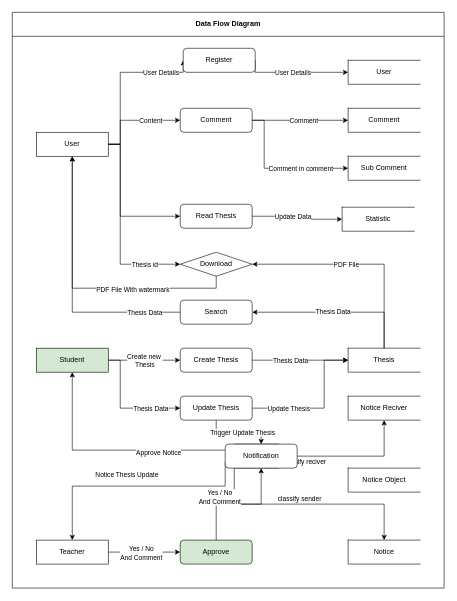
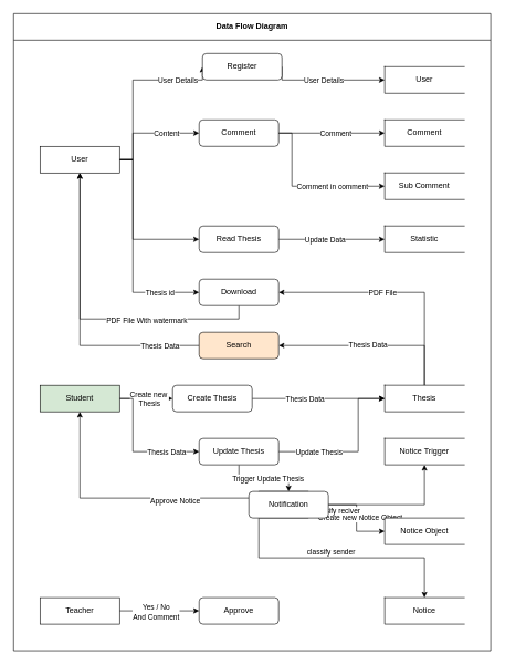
  <mxCell id="0" />
  <mxCell id="1" parent="0" />
  <mxCell id="2" value="Data Flow Diagram" style="swimlane;whiteSpace=wrap;html=1;startSize=40;" vertex="1" parent="1"><mxGeometry x="20" y="20" width="720" height="960" as="geometry" /></mxCell>
  <mxCell id="3" style="edgeStyle=orthogonalEdgeStyle;rounded=0;orthogonalLoop=1;jettySize=auto;html=1;entryX=0;entryY=0.5;entryDx=0;entryDy=0;" parent="2" source="10" target="68" edge="1"><mxGeometry relative="1" as="geometry"><mxPoint x="240" y="100" as="targetPoint" /><Array as="points"><mxPoint x="180" y="220" /><mxPoint x="180" y="100" /></Array></mxGeometry></mxCell>
  <mxCell id="4" value="User Details" style="edgeLabel;html=1;align=center;verticalAlign=middle;resizable=0;points=[];" parent="3" vertex="1" connectable="0"><mxGeometry x="0.343" y="-2" relative="1" as="geometry"><mxPoint x="29" y="-2" as="offset" /></mxGeometry></mxCell>
  <mxCell id="5" style="edgeStyle=orthogonalEdgeStyle;rounded=0;orthogonalLoop=1;jettySize=auto;html=1;exitX=0;exitY=0.5;exitDx=0;exitDy=0;entryX=0.5;entryY=1;entryDx=0;entryDy=0;" parent="2" source="15" target="10" edge="1"><mxGeometry relative="1" as="geometry"><mxPoint x="20" y="480" as="targetPoint" /><Array as="points"><mxPoint x="100" y="500" /></Array></mxGeometry></mxCell>
  <mxCell id="6" value="Thesis Data" style="edgeLabel;html=1;align=center;verticalAlign=middle;resizable=0;points=[];" parent="5" vertex="1" connectable="0"><mxGeometry x="-0.139" y="1" relative="1" as="geometry"><mxPoint x="121" y="9" as="offset" /></mxGeometry></mxCell>
  <mxCell id="7" style="edgeStyle=orthogonalEdgeStyle;rounded=0;orthogonalLoop=1;jettySize=auto;html=1;entryX=0;entryY=0.5;entryDx=0;entryDy=0;" parent="2" source="10" target="18" edge="1"><mxGeometry relative="1" as="geometry"><Array as="points"><mxPoint x="180" y="220" /><mxPoint x="180" y="180" /></Array></mxGeometry></mxCell>
  <mxCell id="8" value="Content" style="edgeLabel;html=1;align=center;verticalAlign=middle;resizable=0;points=[];" parent="7" vertex="1" connectable="0"><mxGeometry x="0.168" relative="1" as="geometry"><mxPoint x="17" as="offset" /></mxGeometry></mxCell>
  <mxCell id="9" style="edgeStyle=orthogonalEdgeStyle;rounded=0;orthogonalLoop=1;jettySize=auto;html=1;entryX=0;entryY=0.5;entryDx=0;entryDy=0;" parent="2" source="10" target="59" edge="1"><mxGeometry relative="1" as="geometry"><Array as="points"><mxPoint x="180" y="220" /><mxPoint x="180" y="340" /></Array></mxGeometry></mxCell>
  <mxCell id="10" value="User" style="html=1;dashed=0;whiteSpace=wrap;rounded=0;" parent="2" vertex="1"><mxGeometry x="40" y="200" width="120" height="40" as="geometry" /></mxCell>
  <mxCell id="11" style="edgeStyle=orthogonalEdgeStyle;rounded=0;orthogonalLoop=1;jettySize=auto;html=1;entryX=0;entryY=0.5;entryDx=0;entryDy=0;exitX=1;exitY=0.5;exitDx=0;exitDy=0;" parent="2" source="68" target="69" edge="1"><mxGeometry relative="1" as="geometry"><Array as="points"><mxPoint x="460" y="100" /><mxPoint x="460" y="100" /></Array></mxGeometry></mxCell>
  <mxCell id="12" value="User Details" style="edgeLabel;html=1;align=center;verticalAlign=middle;resizable=0;points=[];" parent="11" vertex="1" connectable="0"><mxGeometry x="-0.669" y="2" relative="1" as="geometry"><mxPoint x="53" y="2" as="offset" /></mxGeometry></mxCell>
  <mxCell id="13" style="edgeStyle=orthogonalEdgeStyle;rounded=0;orthogonalLoop=1;jettySize=auto;html=1;exitX=0.5;exitY=0;exitDx=0;exitDy=0;" parent="2" source="31" target="15" edge="1"><mxGeometry relative="1" as="geometry"><mxPoint x="480" y="480" as="sourcePoint" /><Array as="points"><mxPoint x="620" y="500" /></Array></mxGeometry></mxCell>
  <mxCell id="14" value="Thesis Data" style="edgeLabel;html=1;align=center;verticalAlign=middle;resizable=0;points=[];" parent="13" vertex="1" connectable="0"><mxGeometry x="0.042" y="-2" relative="1" as="geometry"><mxPoint as="offset" /></mxGeometry></mxCell>
- <mxCell id="15" value="Search" style="html=1;dashed=0;whiteSpace=wrap;glass=0;rounded=1;" parent="2" vertex="1"><mxGeometry x="280" y="480" width="120" height="40" as="geometry" /></mxCell>
+ <mxCell id="15" value="Search" style="html=1;dashed=0;whiteSpace=wrap;glass=0;rounded=1;fillColor=#ffe6cc;" parent="2" vertex="1"><mxGeometry x="280" y="480" width="120" height="40" as="geometry" /></mxCell>
  <mxCell id="16" style="edgeStyle=orthogonalEdgeStyle;rounded=0;orthogonalLoop=1;jettySize=auto;html=1;entryX=0;entryY=0.5;entryDx=0;entryDy=0;" parent="2" source="18" target="22" edge="1"><mxGeometry relative="1" as="geometry"><Array as="points"><mxPoint x="420" y="180" /><mxPoint x="420" y="260" /></Array></mxGeometry></mxCell>
  <mxCell id="17" value="Comment in comment" style="edgeLabel;html=1;align=center;verticalAlign=middle;resizable=0;points=[];" parent="16" vertex="1" connectable="0"><mxGeometry x="0.234" y="-1" relative="1" as="geometry"><mxPoint x="12" y="-1" as="offset" /></mxGeometry></mxCell>
  <mxCell id="18" value="Comment" style="html=1;dashed=0;whiteSpace=wrap;glass=0;rounded=1;" parent="2" vertex="1"><mxGeometry x="280" y="160" width="120" height="40" as="geometry" /></mxCell>
  <mxCell id="19" value="Comment" style="html=1;dashed=0;whiteSpace=wrap;shape=partialRectangle;right=0;" parent="2" vertex="1"><mxGeometry x="560" y="160" width="120" height="40" as="geometry" /></mxCell>
  <mxCell id="20" value="C" style="edgeStyle=orthogonalEdgeStyle;rounded=0;orthogonalLoop=1;jettySize=auto;html=1;entryX=0;entryY=0.5;entryDx=0;entryDy=0;" parent="2" source="18" target="19" edge="1"><mxGeometry relative="1" as="geometry" /></mxCell>
  <mxCell id="21" value="Comment" style="edgeLabel;html=1;align=center;verticalAlign=middle;resizable=0;points=[];" parent="20" vertex="1" connectable="0"><mxGeometry x="-0.224" y="1" relative="1" as="geometry"><mxPoint x="23" y="1" as="offset" /></mxGeometry></mxCell>
  <mxCell id="22" value="Sub Comment" style="html=1;dashed=0;whiteSpace=wrap;shape=partialRectangle;right=0;" parent="2" vertex="1"><mxGeometry x="560" y="240" width="120" height="40" as="geometry" /></mxCell>
  <mxCell id="23" style="edgeStyle=orthogonalEdgeStyle;rounded=0;orthogonalLoop=1;jettySize=auto;html=1;entryX=0;entryY=0.5;entryDx=0;entryDy=0;" parent="2" source="25" target="31" edge="1"><mxGeometry relative="1" as="geometry" /></mxCell>
  <mxCell id="24" value="Thesis Data" style="edgeLabel;html=1;align=center;verticalAlign=middle;resizable=0;points=[];" parent="23" vertex="1" connectable="0"><mxGeometry x="-0.211" relative="1" as="geometry"><mxPoint as="offset" /></mxGeometry></mxCell>
- <mxCell id="25" value="Create Thesis" style="html=1;dashed=0;whiteSpace=wrap;glass=0;rounded=1;" parent="2" vertex="1"><mxGeometry x="280" y="560" width="120" height="40" as="geometry" /></mxCell>
+ <mxCell id="25" value="Create Thesis" style="html=1;dashed=0;whiteSpace=wrap;glass=0;rounded=1;" parent="2" vertex="1"><mxGeometry x="240" y="560" width="120" height="40" as="geometry" /></mxCell>
  <mxCell id="26" style="edgeStyle=orthogonalEdgeStyle;rounded=0;orthogonalLoop=1;jettySize=auto;html=1;entryX=0;entryY=0.5;entryDx=0;entryDy=0;" parent="2" source="30" target="25" edge="1"><mxGeometry relative="1" as="geometry" /></mxCell>
  <mxCell id="27" value="Create new&amp;nbsp;&lt;div&gt;Thesis&lt;/div&gt;" style="edgeLabel;html=1;align=center;verticalAlign=middle;resizable=0;points=[];" parent="26" vertex="1" connectable="0"><mxGeometry x="-0.186" y="3" relative="1" as="geometry"><mxPoint x="11" y="3" as="offset" /></mxGeometry></mxCell>
  <mxCell id="28" style="edgeStyle=orthogonalEdgeStyle;rounded=0;orthogonalLoop=1;jettySize=auto;html=1;entryX=0;entryY=0.5;entryDx=0;entryDy=0;" parent="2" source="30" target="36" edge="1"><mxGeometry relative="1" as="geometry"><Array as="points"><mxPoint x="180" y="580" /><mxPoint x="180" y="660" /></Array></mxGeometry></mxCell>
  <mxCell id="29" value="Thesis Data" style="edgeLabel;html=1;align=center;verticalAlign=middle;resizable=0;points=[];" parent="28" vertex="1" connectable="0"><mxGeometry x="0.372" y="-4" relative="1" as="geometry"><mxPoint x="13" y="-4" as="offset" /></mxGeometry></mxCell>
  <mxCell id="30" value="Student" style="html=1;dashed=0;whiteSpace=wrap;rounded=0;fillColor=#d5e8d4;" parent="2" vertex="1"><mxGeometry x="40" y="560" width="120" height="40" as="geometry" /></mxCell>
  <mxCell id="31" value="Thesis" style="html=1;dashed=0;whiteSpace=wrap;shape=partialRectangle;right=0;" parent="2" vertex="1"><mxGeometry x="560" y="560" width="120" height="40" as="geometry" /></mxCell>
  <mxCell id="32" style="edgeStyle=orthogonalEdgeStyle;rounded=0;orthogonalLoop=1;jettySize=auto;html=1;entryX=0;entryY=0.5;entryDx=0;entryDy=0;" parent="2" source="36" target="31" edge="1"><mxGeometry relative="1" as="geometry"><Array as="points"><mxPoint x="520" y="660" /><mxPoint x="520" y="580" /></Array></mxGeometry></mxCell>
  <mxCell id="33" value="Update Thesis" style="edgeLabel;html=1;align=center;verticalAlign=middle;resizable=0;points=[];" parent="32" vertex="1" connectable="0"><mxGeometry x="-0.607" y="-1" relative="1" as="geometry"><mxPoint x="13" y="-1" as="offset" /></mxGeometry></mxCell>
  <mxCell id="34" style="edgeStyle=orthogonalEdgeStyle;rounded=0;orthogonalLoop=1;jettySize=auto;html=1;exitX=0.5;exitY=1;exitDx=0;exitDy=0;entryX=0.5;entryY=0;entryDx=0;entryDy=0;" parent="2" source="36" target="47" edge="1"><mxGeometry relative="1" as="geometry"><mxPoint x="440" y="700" as="targetPoint" /><Array as="points" /></mxGeometry></mxCell>
  <mxCell id="35" value="Trigger Update Thesis" style="edgeLabel;html=1;align=center;verticalAlign=middle;resizable=0;points=[];" parent="34" vertex="1" connectable="0"><mxGeometry x="0.081" y="-1" relative="1" as="geometry"><mxPoint x="1" y="-1" as="offset" /></mxGeometry></mxCell>
  <mxCell id="36" value="Update Thesis" style="html=1;dashed=0;whiteSpace=wrap;glass=0;rounded=1;" parent="2" vertex="1"><mxGeometry x="280" y="640" width="120" height="40" as="geometry" /></mxCell>
- <mxCell id="37" style="edgeStyle=orthogonalEdgeStyle;rounded=0;orthogonalLoop=1;jettySize=auto;html=1;entryX=0.5;entryY=0;entryDx=0;entryDy=0;exitX=0;exitY=0.75;exitDx=0;exitDy=0;" parent="2" source="47" target="50" edge="1"><mxGeometry relative="1" as="geometry"><mxPoint x="490" y="859.57" as="sourcePoint" /><Array as="points"><mxPoint x="100" y="790" /></Array></mxGeometry></mxCell>
- <mxCell id="38" value="Notice Thesis Update" style="edgeLabel;html=1;align=center;verticalAlign=middle;resizable=0;points=[];" parent="37" vertex="1" connectable="0"><mxGeometry x="0.674" y="-1" relative="1" as="geometry"><mxPoint x="91" y="-46" as="offset" /></mxGeometry></mxCell>
+ <mxCell id="39" style="edgeStyle=orthogonalEdgeStyle;rounded=0;orthogonalLoop=1;jettySize=auto;html=1;entryX=0;entryY=0.5;entryDx=0;entryDy=0;exitX=1;exitY=0.5;exitDx=0;exitDy=0;" parent="2" source="47" target="54" edge="1"><mxGeometry relative="1" as="geometry"><mxPoint x="600" y="740" as="sourcePoint" /></mxGeometry></mxCell>
+ <mxCell id="40" value="Create New Notice Object" style="edgeLabel;html=1;align=center;verticalAlign=middle;resizable=0;points=[];" parent="39" vertex="1" connectable="0"><mxGeometry x="-0.038" y="2" relative="1" as="geometry"><mxPoint x="3" y="2" as="offset" /></mxGeometry></mxCell>
  <mxCell id="41" style="edgeStyle=orthogonalEdgeStyle;rounded=0;orthogonalLoop=1;jettySize=auto;html=1;entryX=0.5;entryY=1;entryDx=0;entryDy=0;exitX=0.75;exitY=0;exitDx=0;exitDy=0;" parent="2" source="47" target="56" edge="1"><mxGeometry relative="1" as="geometry"><mxPoint x="760" y="700" as="targetPoint" /><mxPoint x="590" y="720" as="sourcePoint" /><Array as="points"><mxPoint x="370" y="740" /><mxPoint x="620" y="740" /></Array></mxGeometry></mxCell>
  <mxCell id="42" value="classify reciver" style="edgeLabel;html=1;align=center;verticalAlign=middle;resizable=0;points=[];" parent="41" vertex="1" connectable="0"><mxGeometry x="0.688" y="-1" relative="1" as="geometry"><mxPoint x="-131" y="8" as="offset" /></mxGeometry></mxCell>
  <mxCell id="43" style="edgeStyle=orthogonalEdgeStyle;rounded=0;orthogonalLoop=1;jettySize=auto;html=1;entryX=0.5;entryY=0;entryDx=0;entryDy=0;exitX=0.75;exitY=1;exitDx=0;exitDy=0;" parent="2" source="47" target="55" edge="1"><mxGeometry relative="1" as="geometry"><mxPoint x="620" y="760" as="sourcePoint" /><Array as="points"><mxPoint x="370" y="820" /><mxPoint x="620" y="820" /></Array></mxGeometry></mxCell>
  <mxCell id="44" value="classify sender" style="edgeLabel;html=1;align=center;verticalAlign=middle;resizable=0;points=[];" parent="43" vertex="1" connectable="0"><mxGeometry x="0.683" y="2" relative="1" as="geometry"><mxPoint x="-131" y="-8" as="offset" /></mxGeometry></mxCell>
  <mxCell id="45" style="edgeStyle=orthogonalEdgeStyle;rounded=0;orthogonalLoop=1;jettySize=auto;html=1;entryX=0.5;entryY=1;entryDx=0;entryDy=0;exitX=0;exitY=0.25;exitDx=0;exitDy=0;" parent="2" source="47" target="30" edge="1"><mxGeometry relative="1" as="geometry"><mxPoint x="380" y="760" as="sourcePoint" /></mxGeometry></mxCell>
  <mxCell id="46" value="Approve Notice" style="edgeLabel;html=1;align=center;verticalAlign=middle;resizable=0;points=[];" parent="45" vertex="1" connectable="0"><mxGeometry x="0.049" relative="1" as="geometry"><mxPoint x="90" y="3" as="offset" /></mxGeometry></mxCell>
  <mxCell id="47" value="Notification" style="html=1;dashed=0;whiteSpace=wrap;glass=0;rounded=1;" parent="2" vertex="1"><mxGeometry x="355" y="720" width="120" height="40" as="geometry" /></mxCell>
  <mxCell id="48" style="edgeStyle=orthogonalEdgeStyle;rounded=0;orthogonalLoop=1;jettySize=auto;html=1;entryX=0;entryY=0.5;entryDx=0;entryDy=0;" parent="2" source="50" target="53" edge="1"><mxGeometry relative="1" as="geometry" /></mxCell>
  <mxCell id="49" value="Yes / No&lt;div&gt;And Comment&lt;/div&gt;" style="edgeLabel;html=1;align=center;verticalAlign=middle;resizable=0;points=[];" parent="48" vertex="1" connectable="0"><mxGeometry x="-0.093" y="-1" relative="1" as="geometry"><mxPoint as="offset" /></mxGeometry></mxCell>
  <mxCell id="50" value="Teacher" style="html=1;dashed=0;whiteSpace=wrap;rounded=0;" parent="2" vertex="1"><mxGeometry x="40" y="880" width="120" height="40" as="geometry" /></mxCell>
- <mxCell id="51" style="edgeStyle=orthogonalEdgeStyle;rounded=0;orthogonalLoop=1;jettySize=auto;html=1;entryX=0.5;entryY=1;entryDx=0;entryDy=0;" parent="2" source="53" target="47" edge="1"><mxGeometry relative="1" as="geometry"><mxPoint x="620" y="879.57" as="targetPoint" /></mxGeometry></mxCell>
- <mxCell id="52" value="Yes / No&lt;div&gt;And Comment&lt;/div&gt;" style="edgeLabel;html=1;align=center;verticalAlign=middle;resizable=0;points=[];" parent="51" vertex="1" connectable="0"><mxGeometry x="-0.327" y="-1" relative="1" as="geometry"><mxPoint x="-1" y="-13" as="offset" /></mxGeometry></mxCell>
- <mxCell id="53" value="Approve" style="html=1;dashed=0;whiteSpace=wrap;glass=0;rounded=1;fillColor=#d5e8d4;" parent="2" vertex="1"><mxGeometry x="280" y="880" width="120" height="40" as="geometry" /></mxCell>
+ <mxCell id="53" value="Approve" style="html=1;dashed=0;whiteSpace=wrap;glass=0;rounded=1;" parent="2" vertex="1"><mxGeometry x="280" y="880" width="120" height="40" as="geometry" /></mxCell>
  <mxCell id="54" value="Notice Object" style="html=1;dashed=0;whiteSpace=wrap;shape=partialRectangle;right=0;" parent="2" vertex="1"><mxGeometry x="560" y="760" width="120" height="40" as="geometry" /></mxCell>
  <mxCell id="55" value="Notice" style="html=1;dashed=0;whiteSpace=wrap;shape=partialRectangle;right=0;" parent="2" vertex="1"><mxGeometry x="560" y="880" width="120" height="40" as="geometry" /></mxCell>
- <mxCell id="56" value="Notice Reciver" style="html=1;dashed=0;whiteSpace=wrap;shape=partialRectangle;right=0;" parent="2" vertex="1"><mxGeometry x="560" y="640" width="120" height="40" as="geometry" /></mxCell>
+ <mxCell id="56" value="Notice Trigger" style="html=1;dashed=0;whiteSpace=wrap;shape=partialRectangle;right=0;" parent="2" vertex="1"><mxGeometry x="560" y="640" width="120" height="40" as="geometry" /></mxCell>
  <mxCell id="57" style="edgeStyle=orthogonalEdgeStyle;rounded=0;orthogonalLoop=1;jettySize=auto;html=1;entryX=0;entryY=0.5;entryDx=0;entryDy=0;" parent="2" source="59" target="60" edge="1"><mxGeometry relative="1" as="geometry" /></mxCell>
  <mxCell id="58" value="Update Data" style="edgeLabel;html=1;align=center;verticalAlign=middle;resizable=0;points=[];" parent="57" vertex="1" connectable="0"><mxGeometry x="-0.139" y="2" relative="1" as="geometry"><mxPoint y="2" as="offset" /></mxGeometry></mxCell>
  <mxCell id="59" value="Read Thesis" style="html=1;dashed=0;whiteSpace=wrap;glass=0;rounded=1;" parent="2" vertex="1"><mxGeometry x="280" y="320" width="120" height="40" as="geometry" /></mxCell>
- <mxCell id="60" value="Statistic" style="html=1;dashed=0;whiteSpace=wrap;shape=partialRectangle;right=0;" parent="2" vertex="1"><mxGeometry x="550" y="325" width="120" height="40" as="geometry" /></mxCell>
+ <mxCell id="60" value="Statistic" style="html=1;dashed=0;whiteSpace=wrap;shape=partialRectangle;right=0;" parent="2" vertex="1"><mxGeometry x="560" y="320" width="120" height="40" as="geometry" /></mxCell>
  <mxCell id="61" style="edgeStyle=orthogonalEdgeStyle;rounded=0;orthogonalLoop=1;jettySize=auto;html=1;exitX=1;exitY=0.5;exitDx=0;exitDy=0;entryX=0;entryY=0.5;entryDx=0;entryDy=0;" parent="2" source="10" target="65" edge="1"><mxGeometry relative="1" as="geometry"><Array as="points"><mxPoint x="180" y="220" /><mxPoint x="180" y="420" /></Array></mxGeometry></mxCell>
  <mxCell id="62" value="Thesis id" style="edgeLabel;html=1;align=center;verticalAlign=middle;resizable=0;points=[];" parent="61" vertex="1" connectable="0"><mxGeometry x="-0.504" y="3" relative="1" as="geometry"><mxPoint x="37" y="141" as="offset" /></mxGeometry></mxCell>
  <mxCell id="63" style="edgeStyle=orthogonalEdgeStyle;rounded=0;orthogonalLoop=1;jettySize=auto;html=1;entryX=0.5;entryY=1;entryDx=0;entryDy=0;exitX=0.5;exitY=1;exitDx=0;exitDy=0;" parent="2" source="65" target="10" edge="1"><mxGeometry relative="1" as="geometry" /></mxCell>
  <mxCell id="64" value="PDF File With watermark" style="edgeLabel;html=1;align=center;verticalAlign=middle;resizable=0;points=[];" parent="63" vertex="1" connectable="0"><mxGeometry x="-0.361" y="1" relative="1" as="geometry"><mxPoint x="-7" as="offset" /></mxGeometry></mxCell>
- <mxCell id="65" value="Download" style="rhombus;html=1;dashed=0;whiteSpace=wrap;glass=0;" parent="2" vertex="1"><mxGeometry x="280" y="400" width="120" height="40" as="geometry" /></mxCell>
+ <mxCell id="65" value="Download" style="html=1;dashed=0;whiteSpace=wrap;glass=0;rounded=1;" parent="2" vertex="1"><mxGeometry x="280" y="400" width="120" height="40" as="geometry" /></mxCell>
  <mxCell id="66" style="edgeStyle=orthogonalEdgeStyle;rounded=0;orthogonalLoop=1;jettySize=auto;html=1;entryX=1;entryY=0.5;entryDx=0;entryDy=0;exitX=0.5;exitY=0;exitDx=0;exitDy=0;" parent="2" source="31" target="65" edge="1"><mxGeometry relative="1" as="geometry"><mxPoint x="560" y="500" as="sourcePoint" /></mxGeometry></mxCell>
  <mxCell id="67" value="PDF File" style="edgeLabel;html=1;align=center;verticalAlign=middle;resizable=0;points=[];" parent="66" vertex="1" connectable="0"><mxGeometry x="0.237" y="2" relative="1" as="geometry"><mxPoint x="19" y="-2" as="offset" /></mxGeometry></mxCell>
  <mxCell id="68" value="Register" style="html=1;dashed=0;whiteSpace=wrap;glass=0;rounded=1;" parent="2" vertex="1"><mxGeometry x="285" y="60" width="120" height="40" as="geometry" /></mxCell>
  <mxCell id="69" value="User" style="html=1;dashed=0;whiteSpace=wrap;shape=partialRectangle;right=0;" parent="2" vertex="1"><mxGeometry x="560" y="80" width="120" height="40" as="geometry" /></mxCell>
